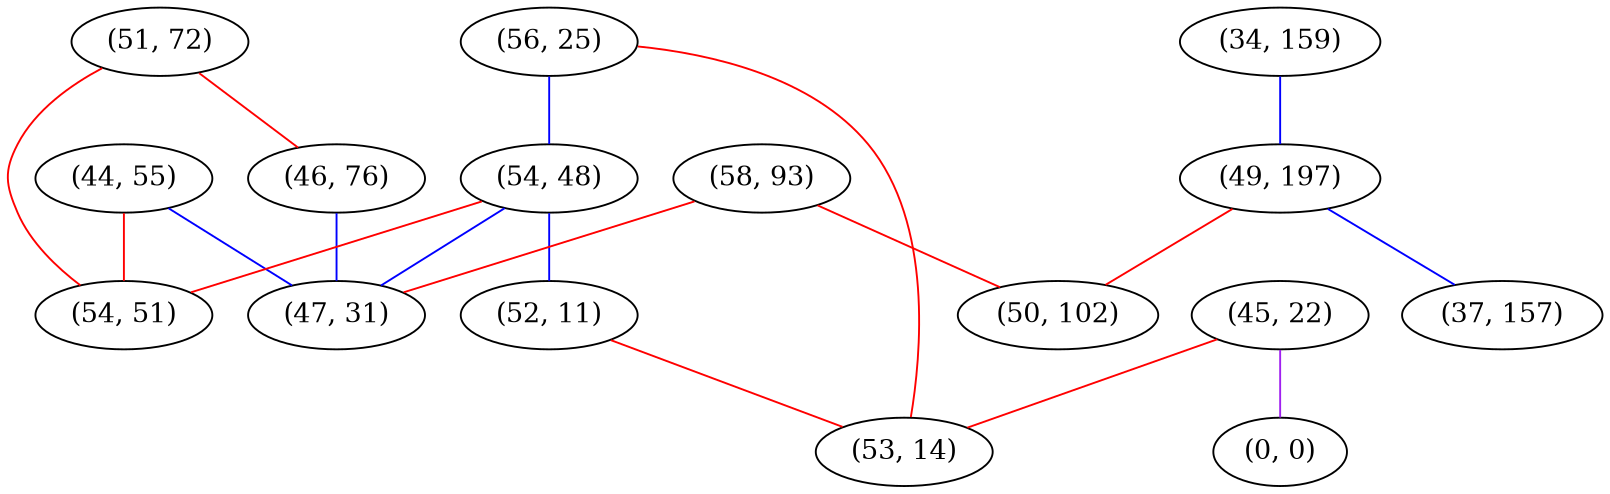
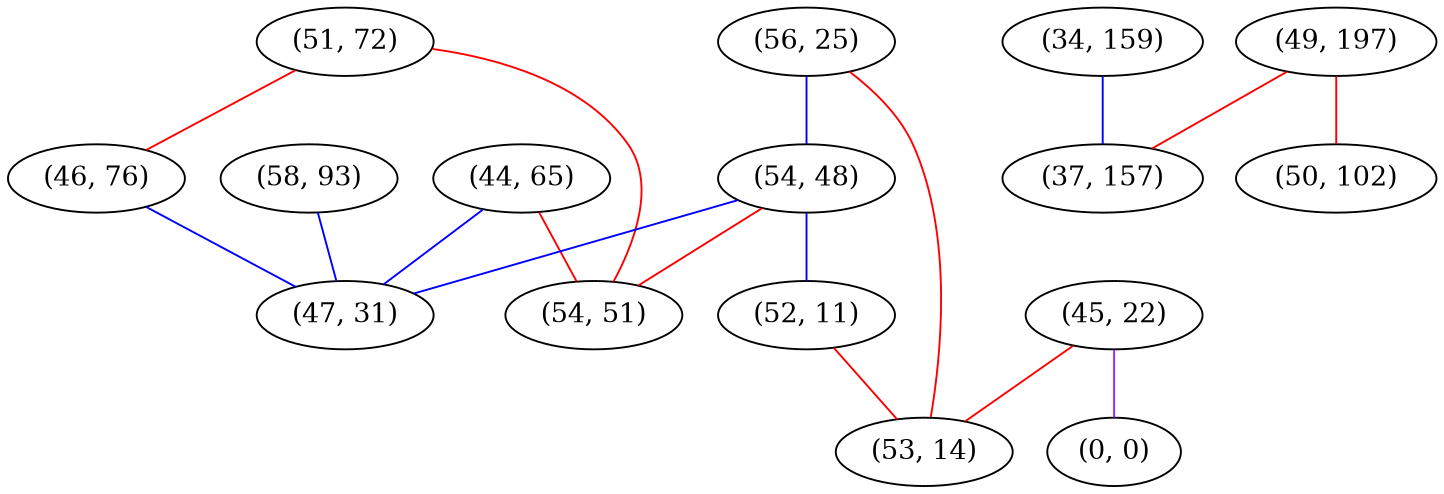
  graph {
    edge [color=red weight=1]
    "(51, 72)"
    "(46, 76)"
    "(54, 51)"
    "(47, 31)"
    "(45, 22)"
    "(0, 0)"
    "(53, 14)"
-   "(44, 65)" [label="(44, 55)"]
+   "(44, 65)"
    "(56, 25)"
    "(54, 48)"
    "(52, 11)"
    "(34, 159)"
    "(37, 157)"
    "(58, 93)"
    "(50, 102)"
    n16 [label="(49, 197)"]
    "(51, 72)" -- "(46, 76)"
    "(51, 72)" -- "(54, 51)"
    "(46, 76)" -- "(47, 31)" [color=blue weight=3]
    "(45, 22)" -- "(0, 0)" [color=purple weight=4]
    "(45, 22)" -- "(53, 14)"
    "(44, 65)" -- "(54, 51)"
    "(44, 65)" -- "(47, 31)" [color=blue weight=3]
    "(56, 25)" -- "(53, 14)"
    "(56, 25)" -- "(54, 48)" [color=blue weight=3]
    "(54, 48)" -- "(54, 51)"
    "(54, 48)" -- "(47, 31)" [color=blue weight=3]
    "(54, 48)" -- "(52, 11)" [color=blue weight=3]
    "(52, 11)" -- "(53, 14)"
-   "(34, 159)" -- n16 [color=blue weight=3]
-   "(58, 93)" -- "(47, 31)" [weight=3]
-   "(58, 93)" -- "(50, 102)"
-   n16 -- "(37, 157)" [color=blue]
+   "(34, 159)" -- "(37, 157)" [color=blue weight=3]
+   "(58, 93)" -- "(47, 31)" [color=blue weight=3]
+   n16 -- "(37, 157)"
    n16 -- "(50, 102)"
  }
